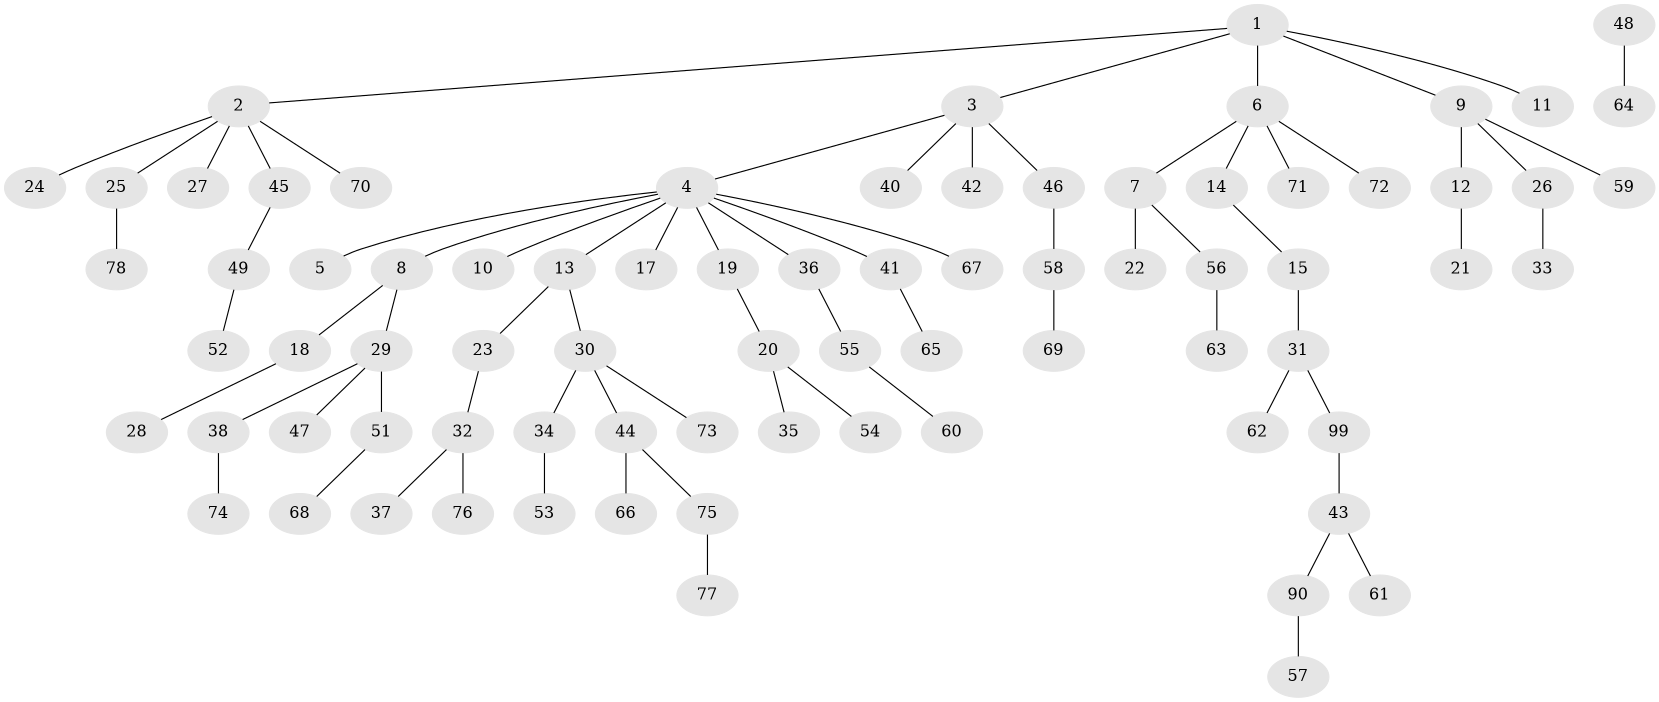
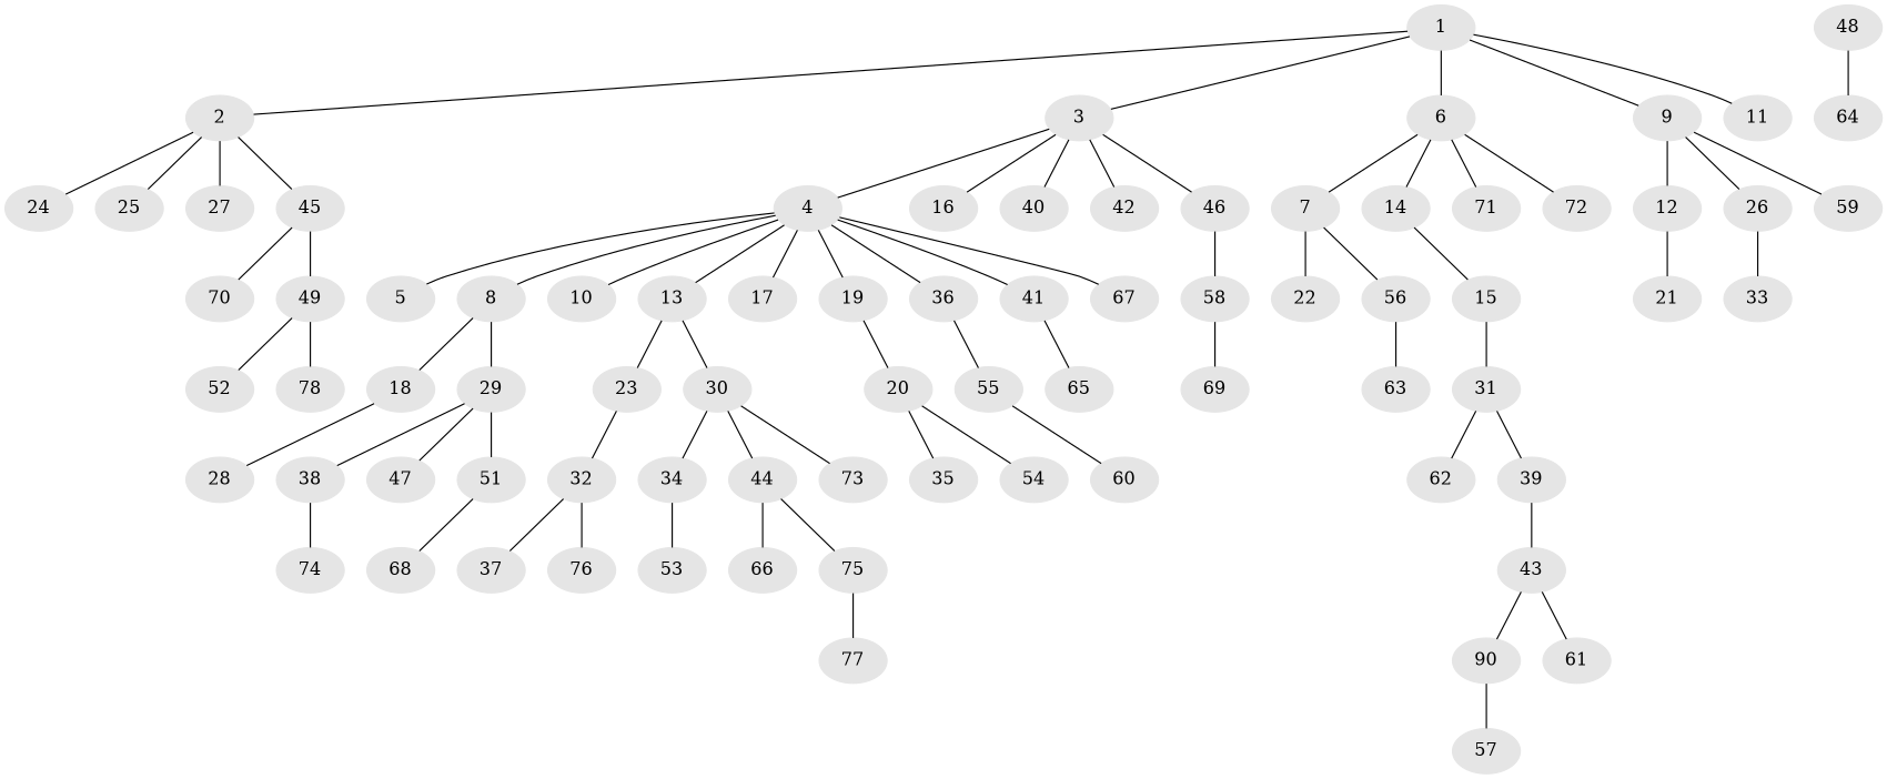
  graph {
    node [color=gray90 style=filled]
    1
    2
    3
    6
    9
    11
    24
    25
    27
    45
    70
    4
+   16
    40
    42
    46
    7
    14
    71
    72
    12
    26
    59
    49
    5
    8
    10
    13
    17
    19
    36
    41
    67
    58
    18
    29
    23
    30
    20
    55
    65
    22
    56
    15
    63
    28
    38
    47
    51
    21
    33
    32
    34
    44
    73
    31
    62
-   39 [label=99]
+   39
    35
    54
    48
    64
    37
    76
    74
    68
    53
    66
    75
    43
    60
    n72 [label=90]
    61
    69
    57
    77
    52
    78
    1 -- 2
    1 -- 3
    1 -- 6
    1 -- 9
    1 -- 11
    2 -- 24
    2 -- 25
    2 -- 27
    2 -- 45
-   2 -- 70
+   45 -- 70
    3 -- 4
+   3 -- 16
    3 -- 40
    3 -- 42
    3 -- 46
    6 -- 7
    6 -- 14
    6 -- 71
    6 -- 72
    9 -- 12
    9 -- 26
    9 -- 59
    45 -- 49
    4 -- 5
    4 -- 8
    4 -- 10
    4 -- 13
    4 -- 17
    4 -- 19
    4 -- 36
    4 -- 41
    4 -- 67
    46 -- 58
    7 -- 22
    7 -- 56
    14 -- 15
    12 -- 21
    26 -- 33
    49 -- 52
-   25 -- 78
+   49 -- 78
    8 -- 18
    8 -- 29
    13 -- 23
    13 -- 30
    19 -- 20
    36 -- 55
    41 -- 65
    58 -- 69
    18 -- 28
    29 -- 38
    29 -- 47
    29 -- 51
    23 -- 32
    30 -- 34
    30 -- 44
    30 -- 73
    20 -- 35
    20 -- 54
    55 -- 60
    56 -- 63
    15 -- 31
    38 -- 74
    51 -- 68
    32 -- 37
    32 -- 76
    34 -- 53
    44 -- 66
    44 -- 75
    31 -- 62
    31 -- 39
    39 -- 43
    48 -- 64
    75 -- 77
    43 -- n72
    43 -- 61
    n72 -- 57
  }
